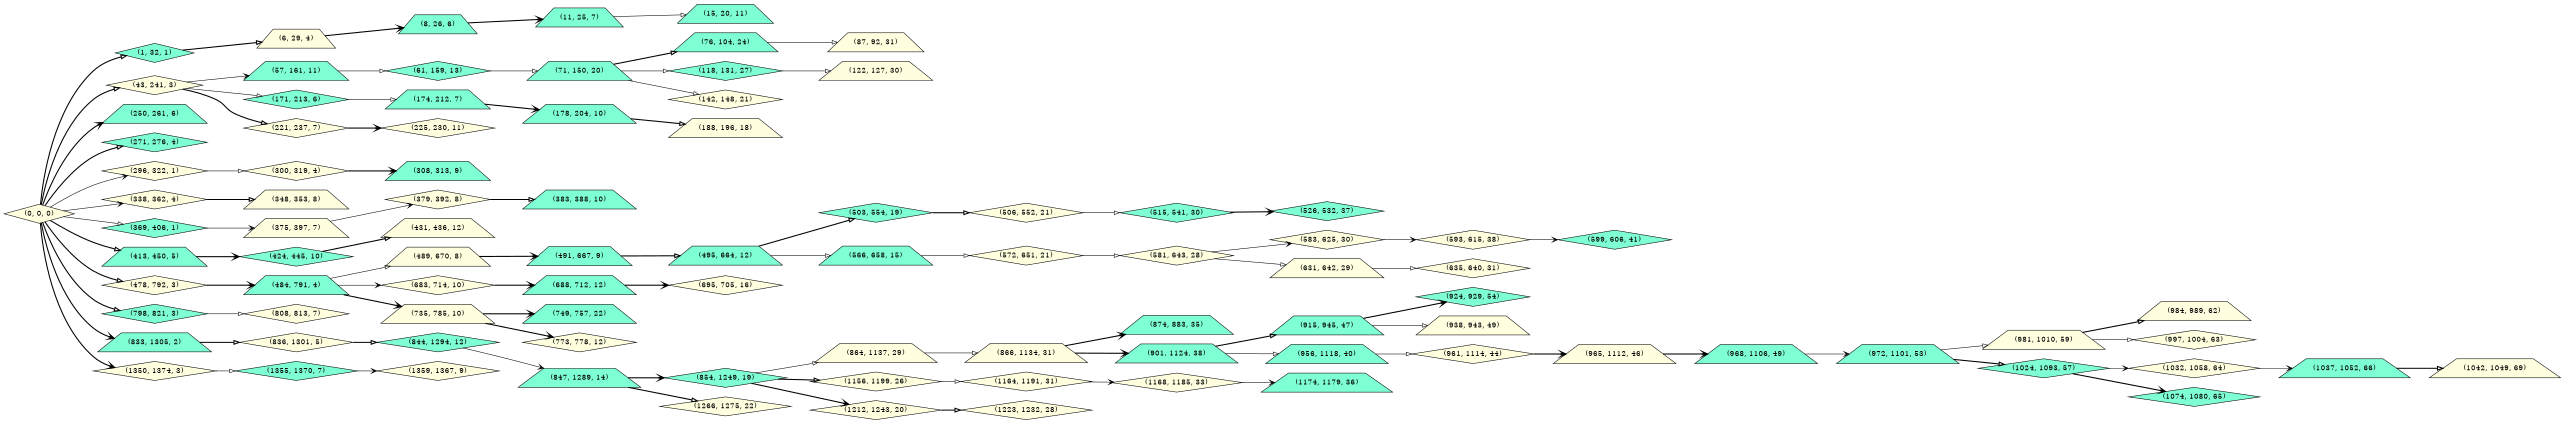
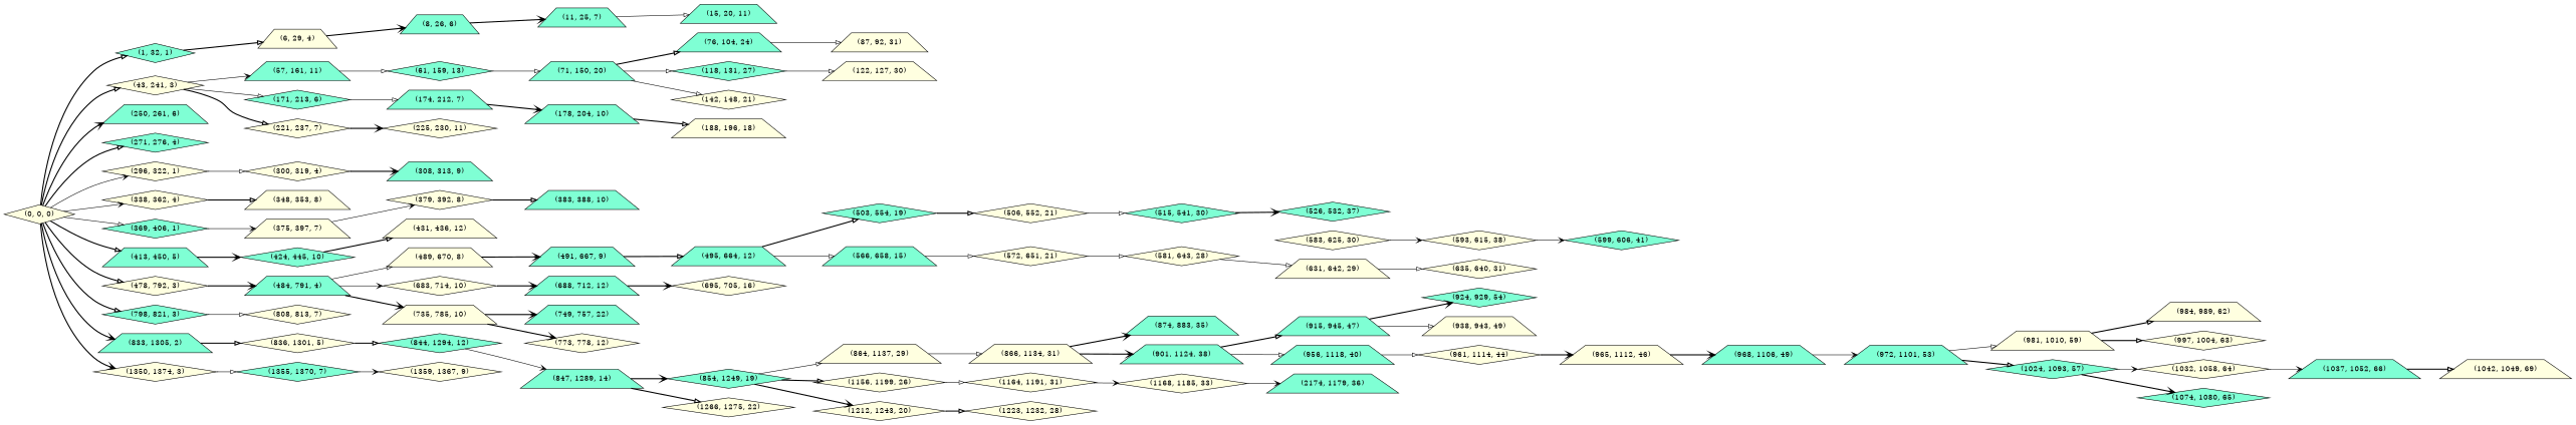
  digraph {
    rankdir=LR
    node [fillcolor=lightyellow shape=diamond style=filled]
    edge [arrowhead=onormal style=bold]
    "(1, 32, 1)" [fillcolor=aquamarine]
    "(0, 0, 0)"
    "(43, 241, 3)"
    "(250, 261, 6)" [fillcolor=aquamarine shape=trapezium]
    "(271, 276, 4)" [fillcolor=aquamarine]
    "(296, 322, 1)"
    "(338, 362, 4)"
    "(369, 406, 1)" [fillcolor=aquamarine]
    "(413, 450, 5)" [fillcolor=aquamarine shape=trapezium]
    "(478, 792, 3)"
    "(798, 821, 3)" [fillcolor=aquamarine]
    "(833, 1305, 2)" [fillcolor=aquamarine shape=trapezium]
    "(1350, 1374, 3)"
    "(6, 29, 4)" [shape=trapezium]
    "(57, 161, 11)" [fillcolor=aquamarine shape=trapezium]
    "(171, 213, 6)" [fillcolor=aquamarine]
    "(221, 237, 7)"
    "(300, 319, 4)"
    "(348, 353, 8)" [shape=trapezium]
    "(375, 397, 7)" [shape=trapezium]
    "(424, 445, 10)" [fillcolor=aquamarine]
    "(484, 791, 4)" [fillcolor=aquamarine shape=trapezium]
    "(808, 813, 7)"
    "(836, 1301, 5)"
    "(1355, 1370, 7)" [fillcolor=aquamarine]
    "(8, 26, 6)" [fillcolor=aquamarine shape=trapezium]
    "(11, 25, 7)" [fillcolor=aquamarine shape=trapezium]
    "(15, 20, 11)" [fillcolor=aquamarine shape=trapezium]
    "(61, 159, 13)" [fillcolor=aquamarine]
    "(174, 212, 7)" [fillcolor=aquamarine shape=trapezium]
    "(225, 230, 11)"
    "(71, 150, 20)" [fillcolor=aquamarine shape=trapezium]
    "(76, 104, 24)" [fillcolor=aquamarine shape=trapezium]
    "(118, 131, 27)" [fillcolor=aquamarine]
    "(142, 148, 21)"
    "(87, 92, 31)" [shape=trapezium]
    "(122, 127, 30)" [shape=trapezium]
    "(178, 204, 10)" [fillcolor=aquamarine shape=trapezium]
    "(188, 196, 18)" [shape=trapezium]
    "(308, 313, 9)" [fillcolor=aquamarine shape=trapezium]
    "(379, 392, 8)"
    "(383, 388, 10)" [fillcolor=aquamarine shape=trapezium]
    "(431, 436, 12)" [shape=trapezium]
    "(489, 670, 8)" [shape=trapezium]
    "(683, 714, 10)"
    "(735, 785, 10)" [shape=trapezium]
    "(491, 667, 9)" [fillcolor=aquamarine shape=trapezium]
    "(688, 712, 12)" [fillcolor=aquamarine shape=trapezium]
    "(749, 757, 22)" [fillcolor=aquamarine shape=trapezium]
    "(773, 778, 12)"
    "(495, 664, 12)" [fillcolor=aquamarine shape=trapezium]
    "(503, 554, 19)" [fillcolor=aquamarine]
    "(566, 658, 15)" [fillcolor=aquamarine shape=trapezium]
    "(506, 552, 21)"
    "(572, 651, 21)"
    "(515, 541, 30)" [fillcolor=aquamarine]
    "(526, 532, 37)" [fillcolor=aquamarine]
    "(581, 643, 28)"
    "(583, 625, 30)"
    "(631, 642, 29)" [shape=trapezium]
    "(593, 615, 38)"
    "(635, 640, 31)"
    "(599, 606, 41)" [fillcolor=aquamarine]
    "(695, 705, 16)"
    "(844, 1294, 12)" [fillcolor=aquamarine]
    "(847, 1289, 14)" [fillcolor=aquamarine shape=trapezium]
    "(854, 1249, 19)" [fillcolor=aquamarine]
    "(1266, 1275, 22)"
    "(864, 1137, 29)" [shape=trapezium]
    "(1156, 1199, 26)"
    "(1212, 1243, 20)"
    "(866, 1134, 31)" [shape=trapezium]
    "(1164, 1191, 31)"
    "(1223, 1232, 28)"
    "(874, 883, 35)" [fillcolor=aquamarine shape=trapezium]
    "(901, 1124, 38)" [fillcolor=aquamarine shape=trapezium]
    "(915, 945, 47)" [fillcolor=aquamarine shape=trapezium]
    "(956, 1118, 40)" [fillcolor=aquamarine shape=trapezium]
    "(924, 929, 54)" [fillcolor=aquamarine]
    "(938, 943, 49)" [shape=trapezium]
    "(961, 1114, 44)"
    "(965, 1112, 46)" [shape=trapezium]
    "(968, 1106, 49)" [fillcolor=aquamarine shape=trapezium]
    "(972, 1101, 53)" [fillcolor=aquamarine shape=trapezium]
    "(981, 1010, 59)" [shape=trapezium]
    "(1024, 1093, 57)" [fillcolor=aquamarine]
    "(984, 989, 62)" [shape=trapezium]
    "(997, 1004, 63)"
    "(1032, 1058, 64)"
    "(1074, 1080, 65)" [fillcolor=aquamarine]
    "(1037, 1052, 66)" [fillcolor=aquamarine shape=trapezium]
    "(1042, 1049, 69)" [shape=trapezium]
    "(1168, 1185, 33)"
-   "(1174, 1179, 36)" [fillcolor=aquamarine shape=trapezium]
+   "(1174, 1179, 36)" [fillcolor=aquamarine shape=trapezium label="(2174, 1179, 36)"]
    "(1359, 1367, 9)"
    "(1, 32, 1)" -> "(6, 29, 4)"
    "(0, 0, 0)" -> "(1, 32, 1)"
    "(0, 0, 0)" -> "(43, 241, 3)"
    "(0, 0, 0)" -> "(250, 261, 6)" [arrowhead=vee]
    "(0, 0, 0)" -> "(271, 276, 4)"
    "(0, 0, 0)" -> "(296, 322, 1)" [arrowhead=vee style=solid]
    "(0, 0, 0)" -> "(338, 362, 4)" [arrowhead=vee style=solid]
    "(0, 0, 0)" -> "(369, 406, 1)" [style=solid]
    "(0, 0, 0)" -> "(413, 450, 5)"
    "(0, 0, 0)" -> "(478, 792, 3)"
    "(0, 0, 0)" -> "(798, 821, 3)"
    "(0, 0, 0)" -> "(833, 1305, 2)" [arrowhead=vee]
    "(0, 0, 0)" -> "(1350, 1374, 3)" [arrowhead=vee]
    "(43, 241, 3)" -> "(57, 161, 11)" [arrowhead=vee style=solid]
    "(43, 241, 3)" -> "(171, 213, 6)" [style=solid]
    "(43, 241, 3)" -> "(221, 237, 7)"
    "(296, 322, 1)" -> "(300, 319, 4)" [style=solid]
    "(338, 362, 4)" -> "(348, 353, 8)"
    "(369, 406, 1)" -> "(375, 397, 7)" [arrowhead=vee style=solid]
    "(413, 450, 5)" -> "(424, 445, 10)" [arrowhead=vee]
    "(478, 792, 3)" -> "(484, 791, 4)" [arrowhead=vee]
    "(798, 821, 3)" -> "(808, 813, 7)" [style=solid]
    "(833, 1305, 2)" -> "(836, 1301, 5)"
    "(1350, 1374, 3)" -> "(1355, 1370, 7)" [style=solid]
    "(6, 29, 4)" -> "(8, 26, 6)" [arrowhead=vee]
    "(57, 161, 11)" -> "(61, 159, 13)" [style=solid]
    "(171, 213, 6)" -> "(174, 212, 7)" [style=solid]
    "(221, 237, 7)" -> "(225, 230, 11)" [arrowhead=vee]
    "(300, 319, 4)" -> "(308, 313, 9)" [arrowhead=vee]
    "(375, 397, 7)" -> "(379, 392, 8)" [arrowhead=vee style=solid]
    "(424, 445, 10)" -> "(431, 436, 12)"
    "(484, 791, 4)" -> "(489, 670, 8)" [style=solid]
    "(484, 791, 4)" -> "(683, 714, 10)" [arrowhead=vee style=solid]
    "(484, 791, 4)" -> "(735, 785, 10)" [arrowhead=vee]
    "(836, 1301, 5)" -> "(844, 1294, 12)"
    "(1355, 1370, 7)" -> "(1359, 1367, 9)" [arrowhead=vee style=solid]
    "(8, 26, 6)" -> "(11, 25, 7)" [arrowhead=vee]
    "(11, 25, 7)" -> "(15, 20, 11)" [style=solid]
    "(61, 159, 13)" -> "(71, 150, 20)" [style=solid]
    "(174, 212, 7)" -> "(178, 204, 10)" [arrowhead=vee]
    "(71, 150, 20)" -> "(76, 104, 24)"
    "(71, 150, 20)" -> "(118, 131, 27)" [style=solid]
    "(71, 150, 20)" -> "(142, 148, 21)" [style=solid]
    "(76, 104, 24)" -> "(87, 92, 31)" [style=solid]
    "(118, 131, 27)" -> "(122, 127, 30)" [style=solid]
    "(178, 204, 10)" -> "(188, 196, 18)"
    "(379, 392, 8)" -> "(383, 388, 10)"
    "(489, 670, 8)" -> "(491, 667, 9)" [arrowhead=vee]
    "(683, 714, 10)" -> "(688, 712, 12)" [arrowhead=vee]
    "(735, 785, 10)" -> "(749, 757, 22)" [arrowhead=vee]
    "(735, 785, 10)" -> "(773, 778, 12)" [arrowhead=vee]
    "(491, 667, 9)" -> "(495, 664, 12)"
    "(688, 712, 12)" -> "(695, 705, 16)" [arrowhead=vee]
    "(495, 664, 12)" -> "(503, 554, 19)"
    "(495, 664, 12)" -> "(566, 658, 15)" [style=solid]
    "(503, 554, 19)" -> "(506, 552, 21)"
    "(566, 658, 15)" -> "(572, 651, 21)" [style=solid]
    "(506, 552, 21)" -> "(515, 541, 30)" [style=solid]
    "(572, 651, 21)" -> "(581, 643, 28)" [style=solid]
    "(515, 541, 30)" -> "(526, 532, 37)" [arrowhead=vee]
-   "(581, 643, 28)" -> "(583, 625, 30)" [arrowhead=vee style=solid]
    "(581, 643, 28)" -> "(631, 642, 29)" [style=solid]
    "(583, 625, 30)" -> "(593, 615, 38)" [arrowhead=vee style=solid]
    "(631, 642, 29)" -> "(635, 640, 31)" [style=solid]
    "(593, 615, 38)" -> "(599, 606, 41)" [arrowhead=vee style=solid]
    "(844, 1294, 12)" -> "(847, 1289, 14)" [arrowhead=vee style=solid]
    "(847, 1289, 14)" -> "(854, 1249, 19)" [arrowhead=vee]
    "(847, 1289, 14)" -> "(1266, 1275, 22)"
    "(854, 1249, 19)" -> "(864, 1137, 29)" [style=solid]
    "(854, 1249, 19)" -> "(1156, 1199, 26)"
    "(854, 1249, 19)" -> "(1212, 1243, 20)" [arrowhead=vee]
    "(864, 1137, 29)" -> "(866, 1134, 31)" [style=solid]
    "(1156, 1199, 26)" -> "(1164, 1191, 31)" [style=solid]
    "(1212, 1243, 20)" -> "(1223, 1232, 28)"
    "(866, 1134, 31)" -> "(874, 883, 35)" [arrowhead=vee]
    "(866, 1134, 31)" -> "(901, 1124, 38)" [arrowhead=vee]
    "(1164, 1191, 31)" -> "(1168, 1185, 33)" [arrowhead=vee style=solid]
    "(901, 1124, 38)" -> "(915, 945, 47)"
    "(901, 1124, 38)" -> "(956, 1118, 40)" [style=solid]
    "(915, 945, 47)" -> "(924, 929, 54)" [arrowhead=vee]
    "(915, 945, 47)" -> "(938, 943, 49)" [style=solid]
    "(956, 1118, 40)" -> "(961, 1114, 44)" [style=solid]
    "(961, 1114, 44)" -> "(965, 1112, 46)" [arrowhead=vee]
    "(965, 1112, 46)" -> "(968, 1106, 49)" [arrowhead=vee]
    "(968, 1106, 49)" -> "(972, 1101, 53)" [arrowhead=vee style=solid]
    "(972, 1101, 53)" -> "(981, 1010, 59)" [style=solid]
    "(972, 1101, 53)" -> "(1024, 1093, 57)"
    "(981, 1010, 59)" -> "(984, 989, 62)"
-   "(981, 1010, 59)" -> "(997, 1004, 63)" [style=solid]
+   "(981, 1010, 59)" -> "(997, 1004, 63)"
    "(1024, 1093, 57)" -> "(1032, 1058, 64)" [arrowhead=vee style=solid]
    "(1024, 1093, 57)" -> "(1074, 1080, 65)" [arrowhead=vee]
    "(1032, 1058, 64)" -> "(1037, 1052, 66)" [arrowhead=vee style=solid]
    "(1037, 1052, 66)" -> "(1042, 1049, 69)"
    "(1168, 1185, 33)" -> "(1174, 1179, 36)" [arrowhead=vee style=solid]
  }
